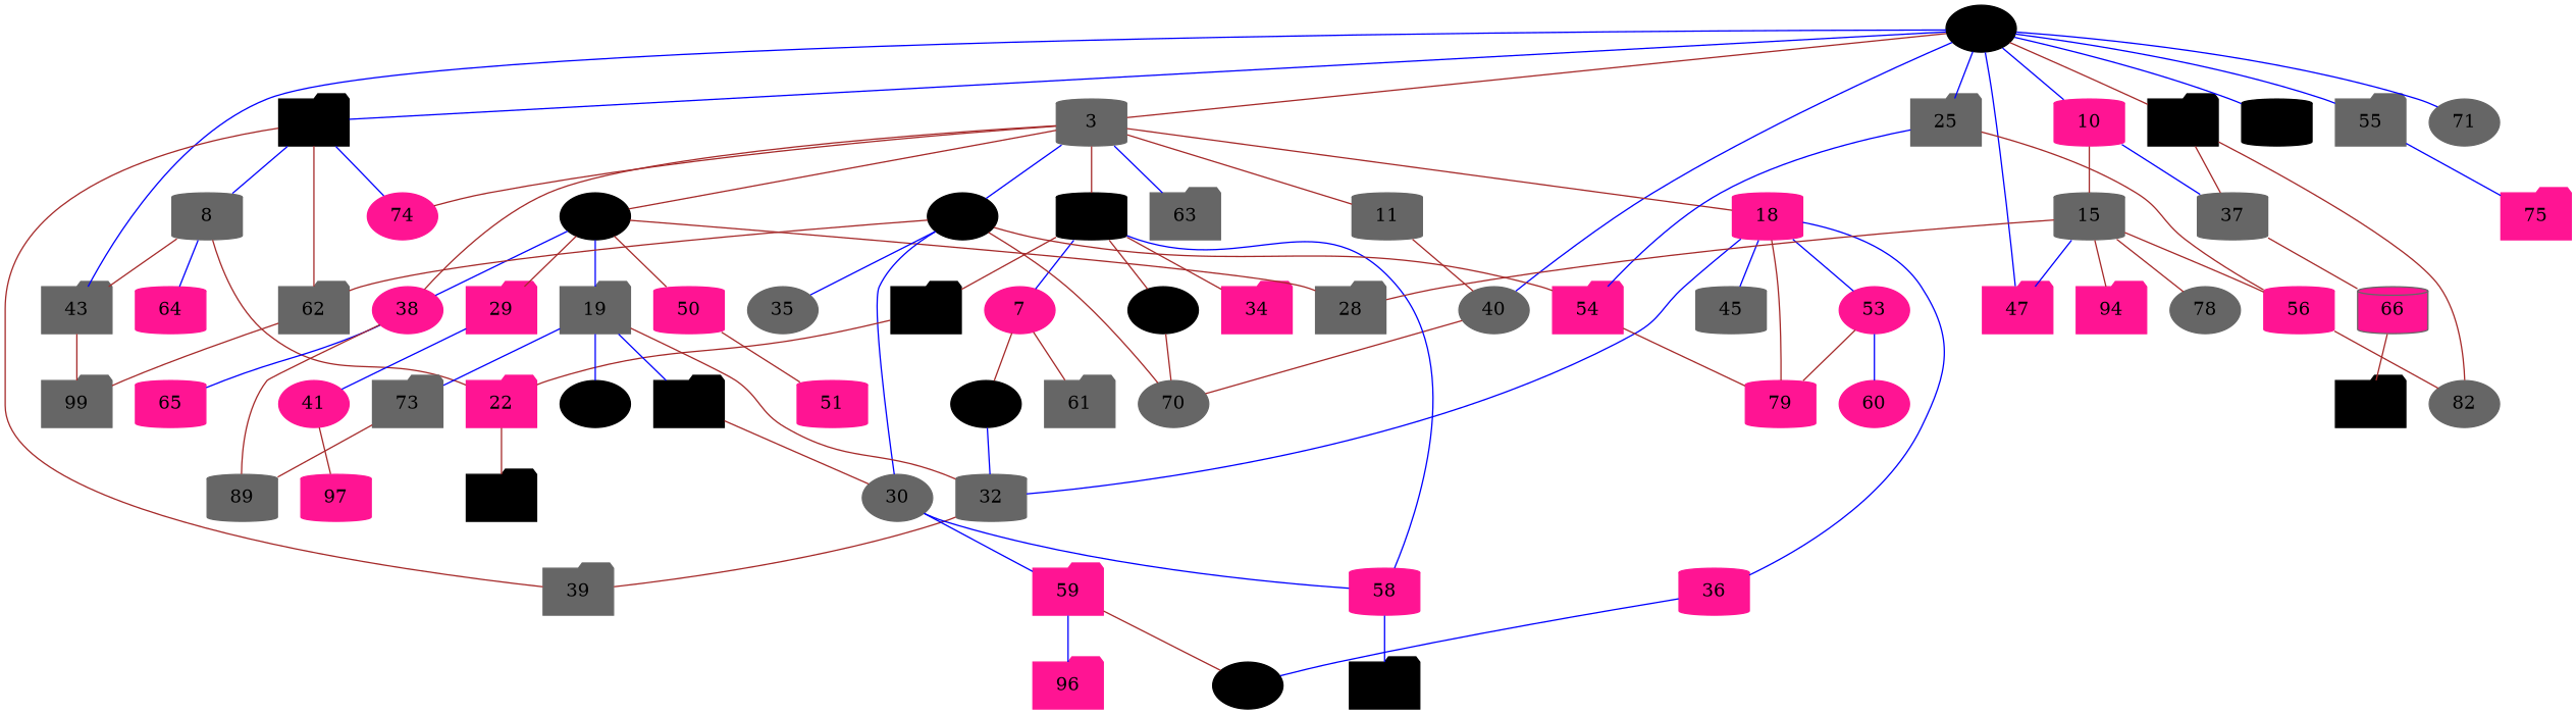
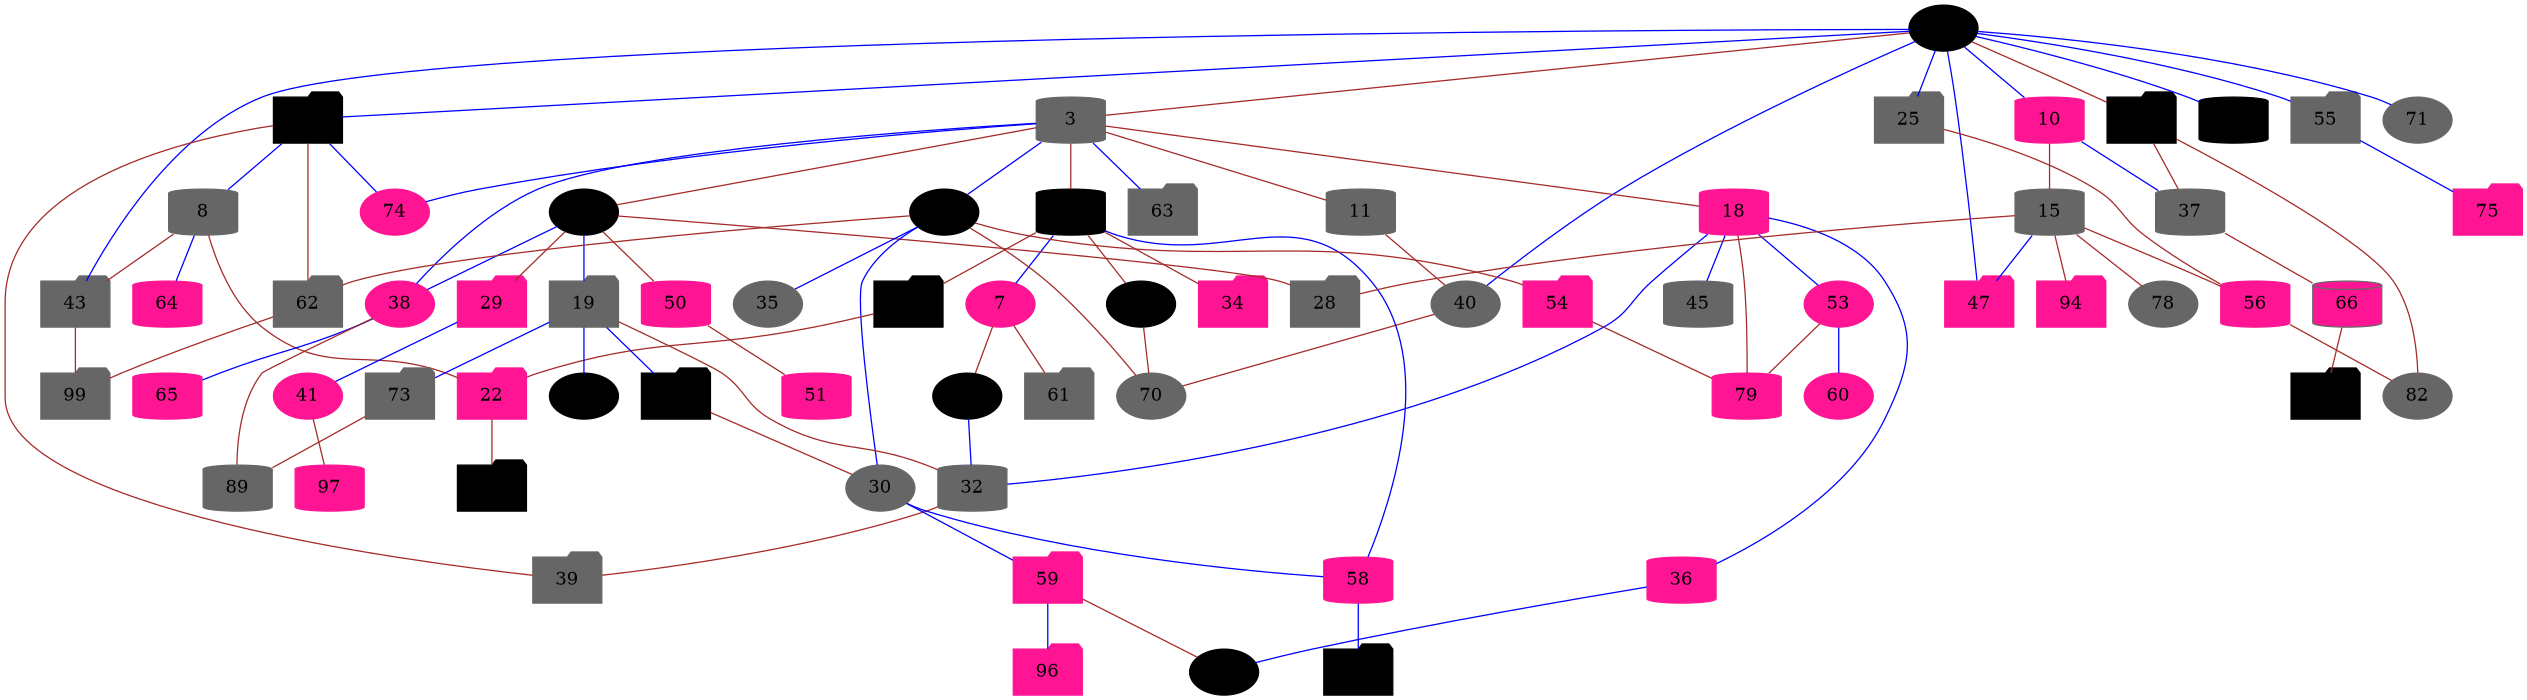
  graph {
    node [color=gray40 shape=folder style=filled]
    edge [color=brown]
    1 [color=black shape=ellipse super="+27"]
    2 [color=black super="+31"]
    3 [shape=cylinder super="+4"]
    10 [color=deeppink shape=cylinder super="+57"]
    13 [color=black]
    25 [super="+86"]
    40 [shape=ellipse super="+68"]
    43
    44 [color=black shape=cylinder]
    47 [color=deeppink]
    55
    71 [shape=ellipse]
    8 [shape=cylinder super="+14"]
    39 [super="+49"]
    62 [super="+98"]
    74 [color=deeppink shape=ellipse]
    5 [color=black shape=cylinder super="+6"]
    9 [color=black shape=ellipse super="+91"]
    11 [shape=cylinder]
    18 [color=deeppink shape=cylinder super="+23"]
    26 [color=black shape=ellipse super="+83"]
    38 [color=deeppink shape=ellipse super="+48"]
    63
    15 [shape=cylinder super="+46"]
    37 [shape=cylinder super="+95"]
    82 [shape=ellipse]
    56 [color=deeppink shape=cylinder super="+69"]
    54 [color=deeppink]
    70 [shape=ellipse]
    99
    75 [color=deeppink]
    22 [color=deeppink super="+100"]
    64 [color=deeppink shape=cylinder]
    7 [color=deeppink shape=ellipse super="+20"]
    12 [color=black super="+33"]
    17 [color=black shape=ellipse]
    34 [color=deeppink]
    58 [color=deeppink shape=cylinder super="+67"]
    19 [super="+84"]
    28
    29 [color=deeppink super="+90"]
    50 [color=deeppink shape=cylinder]
    79 [color=deeppink shape=cylinder]
    32 [shape=cylinder super="+52"]
    36 [color=deeppink shape=cylinder super="+88"]
    45 [shape=cylinder]
    53 [color=deeppink shape=ellipse super="+81"]
    30 [shape=ellipse super="+93"]
    35 [shape=ellipse]
    65 [color=deeppink shape=cylinder]
    89 [shape=cylinder]
    16 [color=black shape=ellipse]
    61
    80 [color=black]
    24 [color=black]
    21 [color=black super="+77"]
    42 [color=black shape=ellipse super="+72"]
    73
    41 [color=deeppink shape=ellipse super="+92"]
    51 [color=deeppink shape=cylinder]
    78 [shape=ellipse]
    94 [color=deeppink]
    66 [fillcolor=deeppink shape=cylinder]
    87 [color=black shape=ellipse]
    60 [color=deeppink shape=ellipse]
    59 [color=deeppink super="+85"]
    97 [color=deeppink shape=cylinder]
    96 [color=deeppink]
    76 [color=black]
    1 -- 2 [color=blue]
    1 -- 3
    1 -- 10 [color=blue]
    1 -- 13
    1 -- 25 [color=blue weight=2]
    1 -- 40 [color=blue]
    1 -- 43 [color=blue]
    1 -- 44 [color=blue]
    1 -- 47 [color=blue]
    1 -- 55 [color=blue]
    1 -- 71 [color=blue]
    2 -- 8 [color=blue]
    2 -- 39
    2 -- 62
    2 -- 74 [color=blue]
-   3 -- 74
+   3 -- 74 [color=blue]
    3 -- 5
    3 -- 9
    3 -- 11
    3 -- 18
    3 -- 26 [color=blue]
-   3 -- 38
+   3 -- 38 [color=blue]
    3 -- 63 [color=blue]
    10 -- 15
    10 -- 37 [color=blue]
    13 -- 37
    13 -- 82
    25 -- 56
-   25 -- 54 [color=blue]
    40 -- 70
    43 -- 99
    55 -- 75 [color=blue]
    8 -- 43
    8 -- 22
    8 -- 64 [color=blue]
    62 -- 99
    5 -- 7 [color=blue]
    5 -- 12
    5 -- 17
    5 -- 34
    5 -- 58 [color=blue]
    9 -- 38 [color=blue]
    9 -- 19 [color=blue]
    9 -- 28
    9 -- 29 [weight=2]
    9 -- 50
    11 -- 40
    18 -- 79
    18 -- 32 [color=blue]
    18 -- 36 [color=blue]
    18 -- 45 [color=blue]
    18 -- 53 [color=blue]
    26 -- 62
    26 -- 54
    26 -- 70
    26 -- 30 [color=blue]
    26 -- 35 [color=blue]
    38 -- 65 [color=blue]
    38 -- 89
    15 -- 47 [color=blue]
    15 -- 56
    15 -- 28
    15 -- 78
    15 -- 94
    37 -- 66
    56 -- 82
    54 -- 79
    22 -- 24
    7 -- 16
    7 -- 61
    12 -- 22
    17 -- 70
    58 -- 80 [color=blue]
    19 -- 32
    19 -- 21 [color=blue]
    19 -- 42 [color=blue]
    19 -- 73 [color=blue]
    29 -- 41 [color=blue]
    50 -- 51
    32 -- 39
    36 -- 87 [color=blue]
    53 -- 79
    53 -- 60 [color=blue]
    30 -- 58 [color=blue]
    30 -- 59 [color=blue]
    16 -- 32 [color=blue]
    21 -- 30
    73 -- 89
    41 -- 97
    66 -- 76
    59 -- 87
    59 -- 96 [color=blue]
  }
